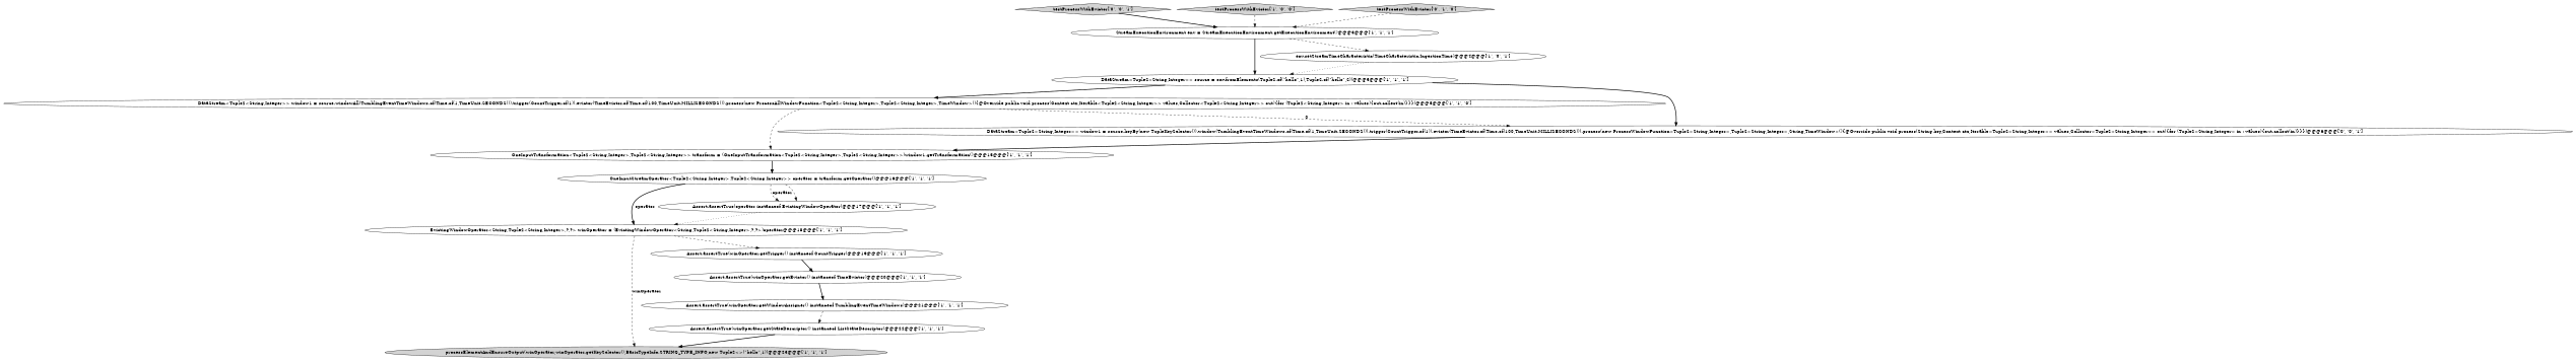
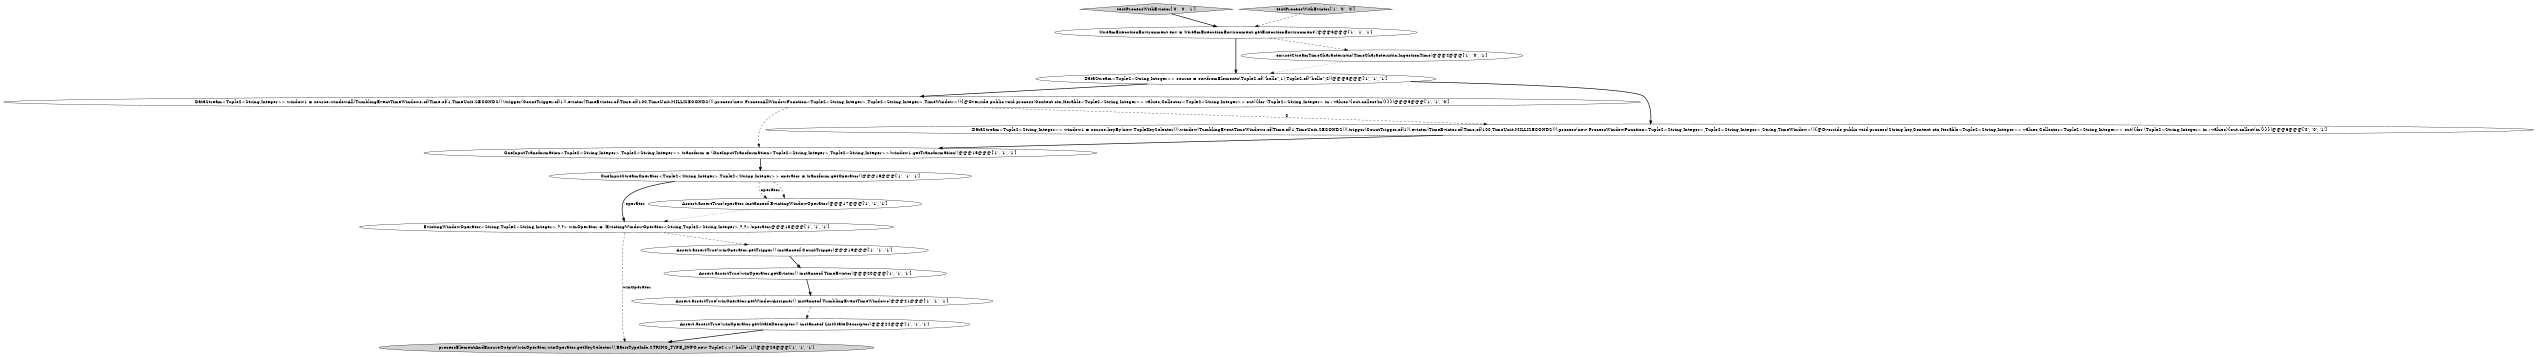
  digraph {
    node [fillcolor=white shape=ellipse style=filled]
    edge [style=bold]
    n1 [label="StreamExecutionEnvironment env = StreamExecutionEnvironment.getExecutionEnvironment()@@@3@@@['1', '1', '1']"]
    n2 [label="DataStream<Tuple2<String,Integer>> source = env.fromElements(Tuple2.of(\"hello\",1),Tuple2.of(\"hello\",2))@@@5@@@['1', '1', '1']"]
    n3 [label="env.setStreamTimeCharacteristic(TimeCharacteristic.IngestionTime)@@@4@@@['1', '0', '1']"]
    n4 [label="DataStream<Tuple2<String,Integer>> window1 = source.windowAll(TumblingEventTimeWindows.of(Time.of(1,TimeUnit.SECONDS))).trigger(CountTrigger.of(1)).evictor(TimeEvictor.of(Time.of(100,TimeUnit.MILLISECONDS))).process(new ProcessAllWindowFunction<Tuple2<String,Integer>,Tuple2<String,Integer>,TimeWindow>(){@Override public void process(Context ctx,Iterable<Tuple2<String,Integer>> values,Collector<Tuple2<String,Integer>> out){for (Tuple2<String,Integer> in : values){out.collect(in)}}})@@@5@@@['1', '1', '0']"]
    n5 [label="DataStream<Tuple2<String,Integer>> window1 = source.keyBy(new TupleKeySelector()).window(TumblingEventTimeWindows.of(Time.of(1,TimeUnit.SECONDS))).trigger(CountTrigger.of(1)).evictor(TimeEvictor.of(Time.of(100,TimeUnit.MILLISECONDS))).process(new ProcessWindowFunction<Tuple2<String,Integer>,Tuple2<String,Integer>,String,TimeWindow>(){@Override public void process(String key,Context ctx,Iterable<Tuple2<String,Integer>> values,Collector<Tuple2<String,Integer>> out){for (Tuple2<String,Integer> in : values){out.collect(in)}}})@@@6@@@['0', '0', '1']"]
    n6 [label="OneInputTransformation<Tuple2<String,Integer>,Tuple2<String,Integer>> transform = (OneInputTransformation<Tuple2<String,Integer>,Tuple2<String,Integer>>)window1.getTransformation()@@@15@@@['1', '1', '1']"]
    n7 [fillcolor=lightgray label="testProcessWithEvictor['0', '0', '1']" shape=diamond]
    n8 [fillcolor=lightgray label="testProcessWithEvictor['1', '0', '0']" shape=diamond]
    n9 [fillcolor=lightgray label="processElementAndEnsureOutput(winOperator,winOperator.getKeySelector(),BasicTypeInfo.STRING_TYPE_INFO,new Tuple2<>(\"hello\",1))@@@23@@@['1', '1', '1']"]
-   n10 [fillcolor=lightgray label="testProcessWithEvictor['0', '1', '0']" shape=diamond]
    n11 [label="EvictingWindowOperator<String,Tuple2<String,Integer>,?,?> winOperator = (EvictingWindowOperator<String,Tuple2<String,Integer>,?,?>)operator@@@18@@@['1', '1', '1']"]
    n12 [label="Assert.assertTrue(winOperator.getTrigger() instanceof CountTrigger)@@@19@@@['1', '1', '1']"]
    n13 [label="Assert.assertTrue(winOperator.getWindowAssigner() instanceof TumblingEventTimeWindows)@@@21@@@['1', '1', '1']"]
    n14 [label="Assert.assertTrue(winOperator.getStateDescriptor() instanceof ListStateDescriptor)@@@22@@@['1', '1', '1']"]
    n15 [label="OneInputStreamOperator<Tuple2<String,Integer>,Tuple2<String,Integer>> operator = transform.getOperator()@@@16@@@['1', '1', '1']"]
    n16 [label="Assert.assertTrue(operator instanceof EvictingWindowOperator)@@@17@@@['1', '1', '1']"]
    n17 [label="Assert.assertTrue(winOperator.getEvictor() instanceof TimeEvictor)@@@20@@@['1', '1', '1']"]
    n1 -> n2
    n1 -> n3 [style=dashed]
    n2 -> n4
    n2 -> n5
    n3 -> n2 [style=dotted]
    n4 -> n5 [label=0 style=dashed]
    n4 -> n6 [style=dashed]
    n5 -> n6
    n6 -> n15
    n7 -> n1
    n8 -> n1 [style=dashed]
-   n10 -> n1 [style=dashed]
    n11 -> n9 [label=winOperator style=dashed]
    n11 -> n12 [style=dashed]
    n12 -> n17
    n13 -> n14 [style=dashed]
    n14 -> n9
    n15 -> n11 [label=operator]
    n15 -> n16 [label=operator style=dashed]
    n15 -> n16 [style=dashed]
    n16 -> n11 [style=dotted]
    n17 -> n13
  }
